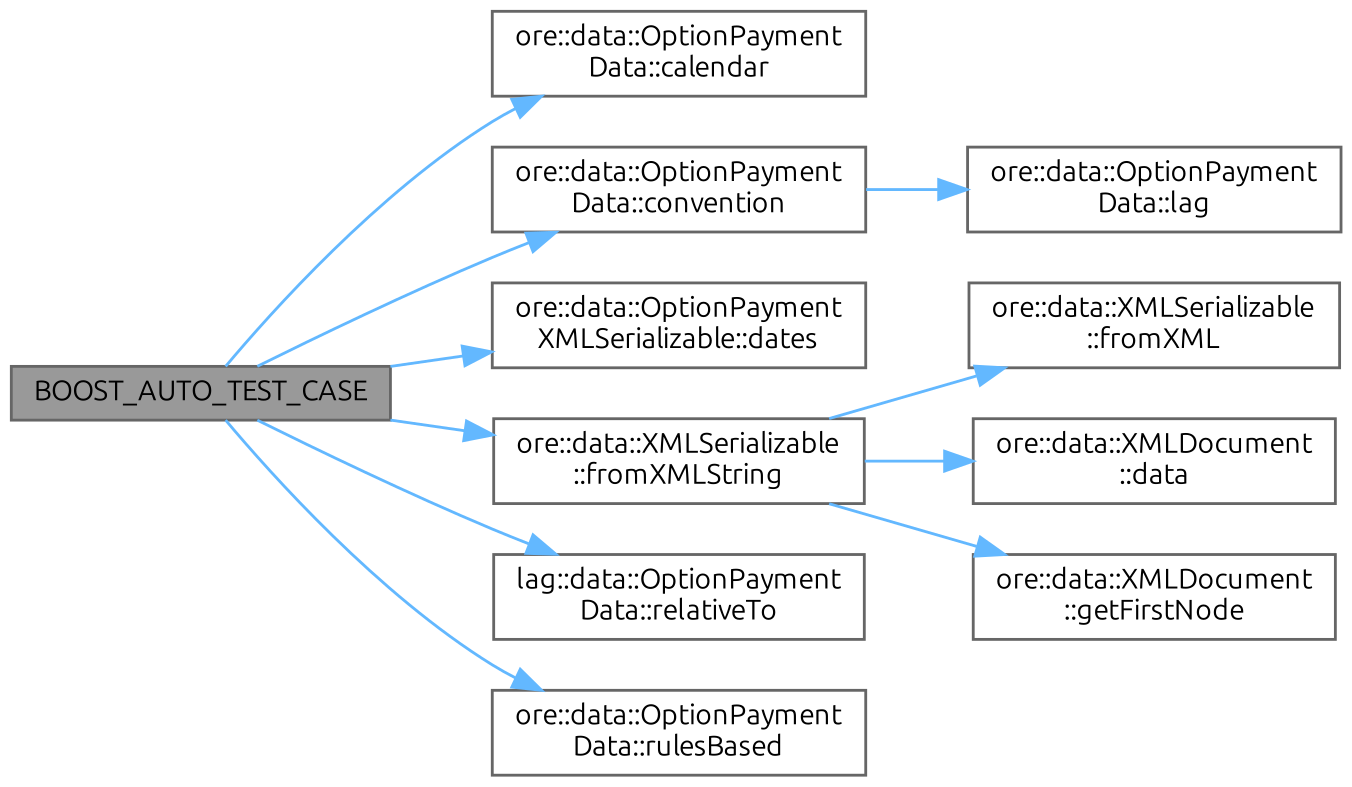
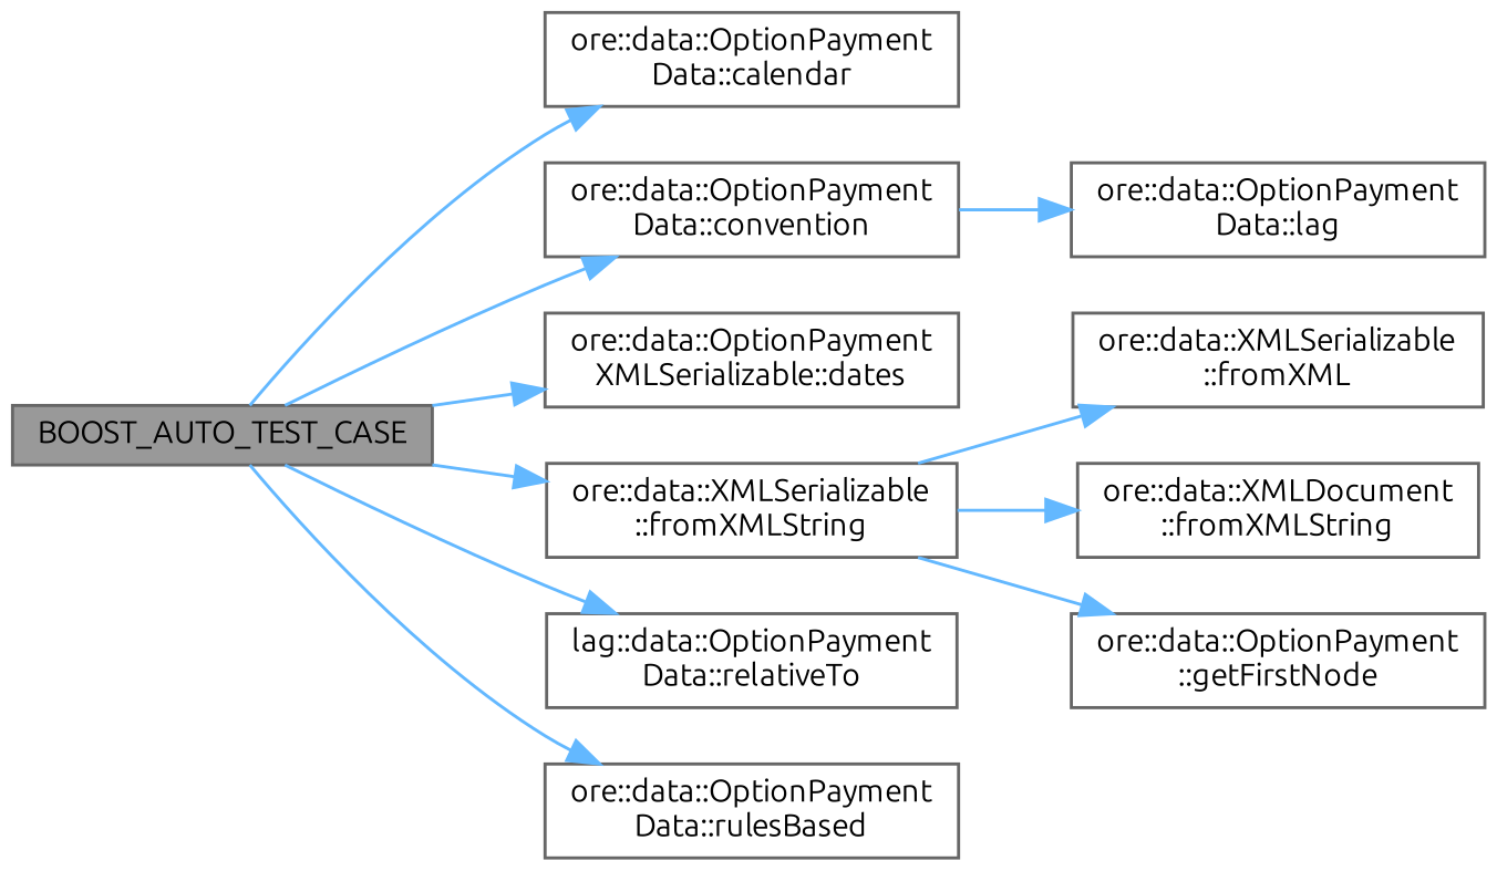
  digraph {
    fontname=Ubuntu
    rankdir=LR
    node [color=grey40 fillcolor=white fontname=Ubuntu fontsize=10 shape=box style=filled]
    edge [color=steelblue1 fontname=Ubuntu fontsize=10 labelfontname=Helvetica labelfontsize=10 style=solid]
    n1 [color=gray40 fillcolor=grey60 fontcolor=black height=0.2 label=BOOST_AUTO_TEST_CASE width=0.4]
    n2 [height=0.2 label="ore::data::OptionPayment\lData::calendar" width=0.4]
    n3 [height=0.2 label="ore::data::OptionPayment\lData::convention" width=0.4]
    n4 [height=0.2 label="ore::data::OptionPayment\lXMLSerializable::dates" width=0.4]
    n5 [height=0.2 label="ore::data::XMLSerializable\l::fromXMLString" width=0.4]
    n6 [height=0.2 label="lag::data::OptionPayment\lData::relativeTo" width=0.4]
    n7 [height=0.2 label="ore::data::OptionPayment\lData::rulesBased" width=0.4]
    n8 [height=0.2 label="ore::data::OptionPayment\lData::lag" width=0.4]
    n9 [height=0.2 label="ore::data::XMLSerializable\l::fromXML" width=0.4]
-   n10 [height=0.2 label="ore::data::XMLDocument\l::data" width=0.4]
-   n11 [height=0.2 label="ore::data::XMLDocument\l::getFirstNode" width=0.4]
+   n10 [height=0.2 label="ore::data::XMLDocument\l::fromXMLString" width=0.4]
+   n11 [height=0.2 label="ore::data::OptionPayment\l::getFirstNode" width=0.4]
    n1 -> n2
    n1 -> n3
    n1 -> n4
    n1 -> n5
    n1 -> n6
    n1 -> n7
    n3 -> n8
    n5 -> n9
    n5 -> n10
    n5 -> n11
  }
